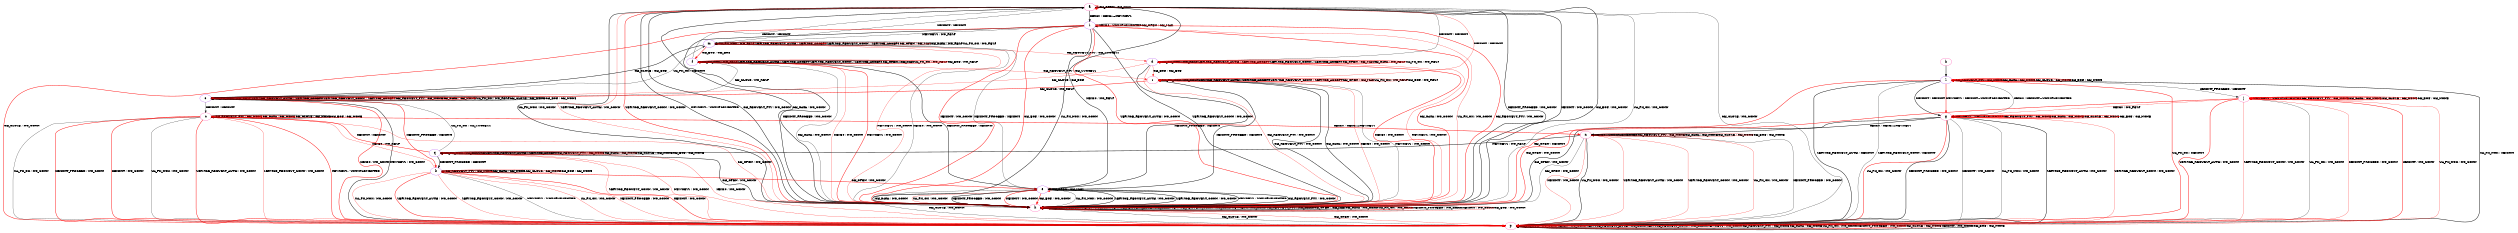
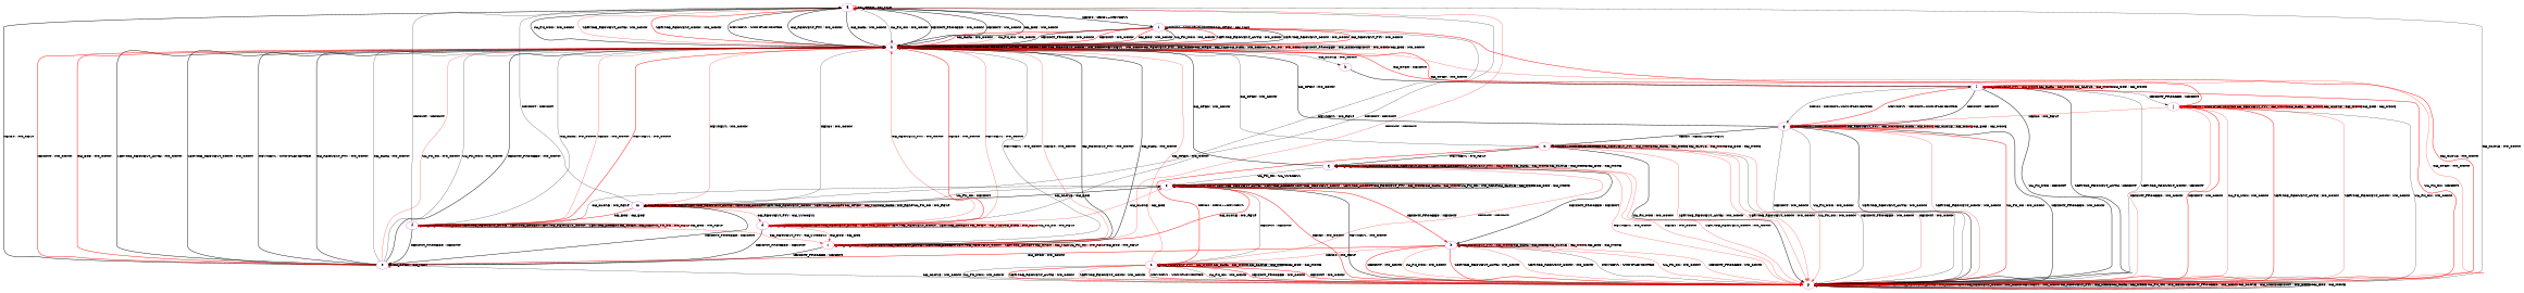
  digraph {
    "Incoming time"=0.048062801361083984
    "Outgoing time"=0.09575939178466797
    Output="{'States': 18, 'Transitions': 222, 'Filename': '../results/ssh/DropBear-DropBear-yices-5.dot'}"
    Reference="{'States': 18, 'Transitions': 222, 'Filename': '../subjects/ssh/DropBear.dot'}"
    Solver=yices
    Updated="{'States': 18, 'Transitions': 222, 'Filename': '../subjects/ssh/DropBear.dot'}"
    "f-measure"=1.0
    precision=1.0
    recall=1.0
    node [color=deeppink]
    edge [color=red style=bold]
    a
    i [color=purple]
    k
    p
    m [color=purple]
    d [color=purple]
    e [color=purple]
    o [color=purple]
    f [color=purple]
    b [color=purple]
    c
    n
    q [color=purple]
    r
    g
    l [color=purple]
    h
    j
    a -> a [label="CH_OPEN / CH_MAX"]
    a -> i [color=black label="KEX30 / KEX31+NEWKEYS"]
    a -> k [color=black label="UA_PK_NOK / NO_CONN"]
    a -> k [label="SERVICE_REQUEST_AUTH / NO_CONN" style=solid]
    a -> k [label="SERVICE_REQUEST_CONN / NO_CONN"]
    a -> k [color=black label="NEWKEYS / UNIMPLEMENTED"]
    a -> k [color=black label="CH_REQUEST_PTY / NO_CONN"]
    a -> k [color=black label="CH_DATA / NO_CONN"]
    a -> k [color=black label="UA_PK_OK / NO_CONN" style=solid]
    a -> k [color=black label="KEXINIT_PROCEED / NO_CONN"]
    a -> k [color=black label="KEXINIT / NO_CONN"]
    a -> k [color=black label="CH_EOF / NO_CONN"]
    a -> p [color=black label="CH_CLOSE / NO_CONN" style=solid]
    i -> i [label="KEX30 / UNIMPLEMENTED"]
    i -> i [color=black label="CH_OPEN / CH_MAX" style=solid]
    i -> k [color=black label="UA_PK_NOK / NO_CONN"]
    i -> k [label="SERVICE_REQUEST_AUTH / NO_CONN"]
    i -> k [color=black label="SERVICE_REQUEST_CONN / NO_CONN"]
    i -> k [label="CH_REQUEST_PTY / NO_CONN"]
    i -> k [label="CH_DATA / NO_CONN"]
    i -> k [label="UA_PK_OK / NO_CONN" style=solid]
    i -> k [color=black label="KEXINIT_PROCEED / NO_CONN"]
    i -> k [label="KEXINIT / NO_CONN"]
    i -> k [label="CH_EOF / NO_CONN"]
    i -> p [label="CH_CLOSE / NO_CONN"]
    i -> m [color=black label="NEWKEYS / NO_RESP" style=solid]
    k -> k [color=black label="UA_PK_NOK / NO_CONN" style=solid]
    k -> k [color=black label="KEX30 / NO_CONN" style=solid]
    k -> k [label="SERVICE_REQUEST_AUTH / NO_CONN" style=solid]
    k -> k [color=black label="SERVICE_REQUEST_CONN / NO_CONN"]
    k -> k [color=black label="NEWKEYS / NO_CONN" style=solid]
    k -> k [color=black label="CH_REQUEST_PTY / NO_CONN" style=solid]
    k -> k [color=black label="CH_OPEN / CH_MAX"]
    k -> k [color=black label="CH_DATA / NO_CONN"]
    k -> k [color=black label="UA_PK_OK / NO_CONN" style=solid]
    k -> k [label="KEXINIT_PROCEED / NO_CONN"]
    k -> k [color=black label="KEXINIT / NO_CONN" style=solid]
    k -> k [label="CH_EOF / NO_CONN" style=solid]
-   k -> p [color=black label="CH_CLOSE / NO_CONN" style=solid]
+   k -> h [color=black label="CH_CLOSE / NO_CONN" style=solid]
    p -> k [label="CH_OPEN / NO_CONN" style=solid]
    p -> p [label="UA_PK_NOK / NO_CONN"]
    p -> p [label="KEX30 / NO_CONN"]
    p -> p [label="SERVICE_REQUEST_AUTH / NO_CONN"]
    p -> p [color=black label="SERVICE_REQUEST_CONN / NO_CONN" style=solid]
    p -> p [color=black label="NEWKEYS / NO_CONN" style=solid]
    p -> p [label="CH_REQUEST_PTY / CH_NONE" style=solid]
    p -> p [color=black label="CH_DATA / CH_NONE" style=solid]
    p -> p [color=black label="UA_PK_OK / NO_CONN" style=solid]
    p -> p [color=black label="KEXINIT_PROCEED / NO_CONN" style=solid]
    p -> p [label="CH_CLOSE / CH_NONE"]
    p -> p [label="KEXINIT / NO_CONN" style=solid]
    p -> p [color=black label="CH_EOF / CH_NONE"]
    m -> a [color=black label="KEXINIT / KEXINIT" style=solid]
    m -> k [color=black label="KEX30 / NO_CONN" style=solid]
    m -> k [label="NEWKEYS / NO_CONN" style=solid]
    m -> m [color=black label="UA_PK_NOK / NO_RESP"]
    m -> m [label="SERVICE_REQUEST_AUTH / SERVICE_ACCEPT" style=solid]
    m -> m [label="SERVICE_REQUEST_CONN / SERVICE_ACCEPT"]
    m -> m [color=black label="CH_OPEN / CH_MAX" style=solid]
    m -> m [label="CH_DATA / NO_RESP" style=solid]
    m -> m [color=black label="UA_PK_OK / NO_RESP" style=solid]
    m -> d [label="CH_REQUEST_PTY / CH_SUCCESS" style=solid]
-   m -> e [color=black label="KEXINIT_PROCEED / KEXINIT" style=solid]
+   m -> e [color=black label="KEXINIT_PROCEED / KEXINIT"]
    m -> o [color=black label="CH_CLOSE / CH_EOF"]
    m -> f [label="CH_EOF / CH_EOF"]
    d -> a [color=black label="KEXINIT / KEXINIT" style=solid]
    d -> k [label="KEX30 / NO_CONN"]
    d -> k [label="NEWKEYS / NO_CONN" style=solid]
    d -> k [label="CH_REQUEST_PTY / NO_CONN" style=solid]
    d -> d [color=black label="UA_PK_NOK / NO_RESP"]
    d -> d [color=black label="SERVICE_REQUEST_AUTH / SERVICE_ACCEPT"]
    d -> d [label="SERVICE_REQUEST_CONN / SERVICE_ACCEPT"]
    d -> d [color=black label="CH_OPEN / CH_MAX" style=solid]
    d -> d [label="CH_DATA / NO_RESP" style=solid]
    d -> d [label="UA_PK_OK / NO_RESP"]
    d -> e [color=black label="KEXINIT_PROCEED / KEXINIT"]
    d -> o [label="CH_CLOSE / CH_EOF" style=solid]
    d -> r [label="CH_EOF / CH_EOF" style=solid]
    e -> a [color=black label="KEX30 / NO_RESP"]
    e -> k [color=black label="UA_PK_NOK / NO_CONN" style=solid]
    e -> k [color=black label="SERVICE_REQUEST_AUTH / NO_CONN"]
    e -> k [color=black label="SERVICE_REQUEST_CONN / NO_CONN"]
    e -> k [color=black label="NEWKEYS / UNIMPLEMENTED"]
    e -> k [color=black label="CH_REQUEST_PTY / NO_CONN"]
    e -> k [color=black label="CH_DATA / NO_CONN" style=solid]
    e -> k [label="UA_PK_OK / NO_CONN" style=solid]
    e -> k [color=black label="KEXINIT_PROCEED / NO_CONN"]
    e -> k [label="KEXINIT / NO_CONN"]
    e -> k [label="CH_EOF / NO_CONN"]
    e -> p [color=black label="CH_CLOSE / NO_CONN" style=solid]
    e -> e [label="CH_OPEN / CH_MAX" style=solid]
    o -> p [label="KEX30 / NO_CONN"]
    o -> p [color=black label="NEWKEYS / NO_CONN"]
    o -> m [color=black label="UA_PK_OK / KEXINIT" style=solid]
    o -> o [label="UA_PK_NOK / NO_RESP" style=solid]
    o -> o [label="SERVICE_REQUEST_AUTH / SERVICE_ACCEPT" style=solid]
    o -> o [color=black label="SERVICE_REQUEST_CONN / SERVICE_ACCEPT"]
    o -> o [label="CH_REQUEST_PTY / CH_NONE"]
    o -> o [color=black label="CH_DATA / CH_NONE" style=solid]
    o -> o [label="UA_PK_OK / NO_RESP"]
    o -> o [color=black label="CH_CLOSE / CH_NONE" style=solid]
    o -> o [color=black label="CH_EOF / CH_NONE"]
    o -> b [label="KEXINIT_PROCEED / KEXINIT"]
    o -> c [color=black label="KEXINIT / KEXINIT" style=solid]
    f -> a [color=black label="KEXINIT / KEXINIT" style=solid]
    f -> k [label="KEX30 / NO_CONN" style=solid]
    f -> k [label="NEWKEYS / NO_CONN"]
    f -> k [color=black label="CH_DATA / NO_CONN" style=solid]
    f -> e [color=black label="KEXINIT_PROCEED / KEXINIT"]
    f -> o [color=black label="CH_CLOSE / NO_RESP" style=solid]
    f -> f [label="UA_PK_NOK / NO_RESP"]
    f -> f [label="SERVICE_REQUEST_AUTH / SERVICE_ACCEPT"]
    f -> f [color=black label="SERVICE_REQUEST_CONN / SERVICE_ACCEPT" style=solid]
    f -> f [color=black label="CH_OPEN / CH_MAX" style=solid]
    f -> f [color=black label="UA_PK_OK / NO_RESP"]
    f -> f [label="CH_EOF / NO_RESP"]
    f -> r [label="CH_REQUEST_PTY / CH_SUCCESS" style=solid]
    b -> p [label="UA_PK_NOK / NO_CONN" style=solid]
    b -> p [label="SERVICE_REQUEST_AUTH / NO_CONN"]
    b -> p [label="SERVICE_REQUEST_CONN / NO_CONN" style=solid]
    b -> p [color=black label="NEWKEYS / UNIMPLEMENTED" style=solid]
    b -> p [label="UA_PK_OK / NO_CONN" style=solid]
    b -> p [label="KEXINIT_PROCEED / NO_CONN" style=solid]
    b -> p [label="KEXINIT / NO_CONN"]
    b -> e [label="CH_OPEN / NO_CONN"]
    b -> b [color=black label="CH_REQUEST_PTY / CH_NONE" style=solid]
    b -> b [label="CH_DATA / CH_NONE"]
    b -> b [color=black label="CH_CLOSE / CH_NONE"]
    b -> b [label="CH_EOF / CH_NONE" style=solid]
    b -> c [label="KEX30 / NO_RESP" style=solid]
    c -> k [label="CH_OPEN / NO_CONN" style=solid]
    c -> p [color=black label="UA_PK_NOK / NO_CONN" style=solid]
    c -> p [label="SERVICE_REQUEST_AUTH / NO_CONN"]
    c -> p [label="SERVICE_REQUEST_CONN / NO_CONN" style=solid]
    c -> p [label="NEWKEYS / UNIMPLEMENTED"]
    c -> p [color=black label="UA_PK_OK / NO_CONN" style=solid]
    c -> p [label="KEXINIT_PROCEED / NO_CONN"]
    c -> p [label="KEXINIT / NO_CONN"]
    c -> c [color=black label="CH_REQUEST_PTY / CH_NONE" style=solid]
    c -> c [label="CH_DATA / CH_NONE"]
    c -> c [label="CH_CLOSE / CH_NONE"]
    c -> c [color=black label="CH_EOF / CH_NONE"]
    c -> n [label="KEX30 / KEX31+NEWKEYS"]
    n -> k [color=black label="CH_OPEN / NO_CONN" style=solid]
    n -> p [color=black label="UA_PK_NOK / NO_CONN"]
    n -> p [label="SERVICE_REQUEST_AUTH / NO_CONN" style=solid]
    n -> p [label="SERVICE_REQUEST_CONN / NO_CONN" style=solid]
    n -> p [label="UA_PK_OK / NO_CONN" style=solid]
    n -> p [color=black label="KEXINIT_PROCEED / NO_CONN" style=solid]
    n -> p [label="KEXINIT / NO_CONN" style=solid]
    n -> n [label="KEX30 / UNIMPLEMENTED" style=solid]
    n -> n [color=black label="CH_REQUEST_PTY / CH_NONE"]
    n -> n [label="CH_DATA / CH_NONE" style=solid]
    n -> n [color=black label="CH_CLOSE / CH_NONE" style=solid]
    n -> n [label="CH_EOF / CH_NONE" style=solid]
    n -> q [color=black label="NEWKEYS / NO_RESP"]
    q -> k [color=black label="CH_OPEN / NO_CONN"]
    q -> p [label="KEX30 / NO_CONN" style=solid]
    q -> p [label="SERVICE_REQUEST_CONN / NO_CONN" style=solid]
    q -> p [label="NEWKEYS / NO_CONN" style=solid]
    q -> o [color=black label="UA_PK_OK / UA_SUCCESS" style=solid]
    q -> b [color=black label="KEXINIT_PROCEED / KEXINIT"]
-   q -> c [label="KEXINIT / KEXINIT"]
+   q -> c [label="KEXINIT / KEXINIT" style=solid]
    q -> q [color=black label="UA_PK_NOK / UA_FAILURE" style=solid]
    q -> q [label="SERVICE_REQUEST_AUTH / SERVICE_ACCEPT" style=solid]
    q -> q [color=black label="CH_REQUEST_PTY / CH_NONE"]
    q -> q [label="CH_DATA / CH_NONE"]
    q -> q [label="CH_CLOSE / CH_NONE" style=solid]
    q -> q [color=black label="CH_EOF / CH_NONE" style=solid]
    r -> a [label="KEXINIT / KEXINIT" style=solid]
    r -> k [label="KEX30 / NO_CONN" style=solid]
    r -> k [color=black label="NEWKEYS / NO_CONN" style=solid]
    r -> k [color=black label="CH_REQUEST_PTY / NO_CONN"]
    r -> k [color=black label="CH_DATA / NO_CONN"]
    r -> e [color=black label="KEXINIT_PROCEED / KEXINIT"]
    r -> o [label="CH_CLOSE / NO_RESP"]
    r -> r [label="UA_PK_NOK / NO_RESP" style=solid]
    r -> r [label="SERVICE_REQUEST_AUTH / SERVICE_ACCEPT" style=solid]
    r -> r [color=black label="SERVICE_REQUEST_CONN / SERVICE_ACCEPT"]
    r -> r [label="CH_OPEN / CH_MAX" style=solid]
    r -> r [label="UA_PK_OK / NO_RESP" style=solid]
    r -> r [label="CH_EOF / NO_RESP" style=solid]
    g -> k [color=black label="CH_OPEN / NO_CONN"]
    g -> p [color=black label="UA_PK_NOK / NO_CONN" style=solid]
    g -> p [color=black label="SERVICE_REQUEST_AUTH / NO_CONN"]
    g -> p [label="SERVICE_REQUEST_CONN / NO_CONN" style=solid]
    g -> p [label="UA_PK_OK / NO_CONN"]
    g -> p [color=black label="KEXINIT_PROCEED / NO_CONN"]
    g -> p [color=black label="KEXINIT / NO_CONN" style=solid]
    g -> n [color=black label="KEX30 / KEX31+NEWKEYS"]
    g -> g [label="NEWKEYS / UNIMPLEMENTED"]
    g -> g [label="CH_REQUEST_PTY / CH_NONE"]
    g -> g [label="CH_DATA / CH_NONE" style=solid]
    g -> g [label="CH_CLOSE / CH_NONE"]
    g -> g [label="CH_EOF / CH_NONE"]
    l -> k [label="CH_OPEN / KEXINIT"]
    l -> p [color=black label="UA_PK_NOK / KEXINIT"]
    l -> p [color=black label="SERVICE_REQUEST_AUTH / KEXINIT"]
    l -> p [color=black label="SERVICE_REQUEST_CONN / KEXINIT" style=solid]
    l -> p [label="UA_PK_OK / KEXINIT"]
    l -> g [color=black label="KEX30 / KEXINIT+UNIMPLEMENTED" style=solid]
    l -> g [label="NEWKEYS / KEXINIT+UNIMPLEMENTED"]
    l -> g [color=black label="KEXINIT / KEXINIT"]
    l -> l [label="CH_REQUEST_PTY / CH_NONE"]
    l -> l [label="CH_DATA / CH_NONE"]
    l -> l [label="CH_CLOSE / CH_NONE"]
    l -> l [label="CH_EOF / CH_NONE"]
    l -> j [color=black label="KEXINIT_PROCEED / KEXINIT" style=solid]
    h -> l [color=black]
    j -> k [label="CH_OPEN / NO_CONN"]
    j -> p [label="UA_PK_NOK / NO_CONN" style=solid]
    j -> p [label="SERVICE_REQUEST_AUTH / NO_CONN"]
    j -> p [label="SERVICE_REQUEST_CONN / NO_CONN" style=solid]
    j -> p [color=black label="UA_PK_OK / NO_CONN" style=solid]
    j -> p [label="KEXINIT_PROCEED / NO_CONN" style=solid]
    j -> p [label="KEXINIT / NO_CONN"]
    j -> g [label="KEX30 / NO_RESP" style=solid]
    j -> j [label="NEWKEYS / UNIMPLEMENTED"]
    j -> j [label="CH_REQUEST_PTY / CH_NONE" style=solid]
    j -> j [label="CH_DATA / CH_NONE"]
    j -> j [label="CH_CLOSE / CH_NONE"]
    j -> j [label="CH_EOF / CH_NONE"]
  }
